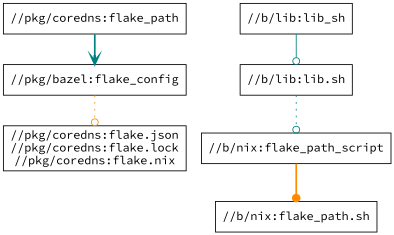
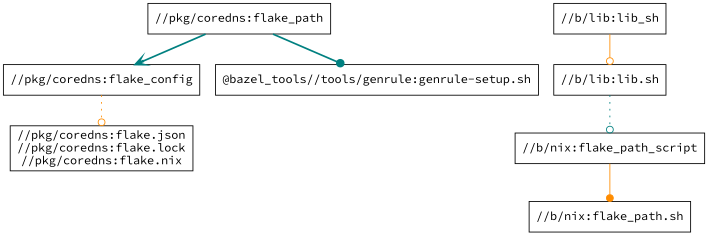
  digraph {
    fontname="Source Code Pro"
    node [fontname="Source Code Pro" shape=box]
    edge [arrowhead=odot color=teal fontname="Source Code Pro" style=bold]
    "//pkg/coredns:flake_path"
-   "//pkg/coredns:flake_config" [label="//pkg/bazel:flake_config"]
+   "//pkg/coredns:flake_config"
+   "@bazel_tools//tools/genrule:genrule-setup.sh"
    "//pkg/coredns:flake.json\n//pkg/coredns:flake.lock\n//pkg/coredns:flake.nix"
    "//b/nix:flake_path_script"
    "//b/nix:flake_path.sh"
    "//b/lib:lib_sh"
    "//b/lib:lib.sh"
    "//pkg/coredns:flake_path" -> "//pkg/coredns:flake_config" [arrowhead=vee]
+   "//pkg/coredns:flake_path" -> "@bazel_tools//tools/genrule:genrule-setup.sh" [arrowhead=dot]
    "//pkg/coredns:flake_config" -> "//pkg/coredns:flake.json\n//pkg/coredns:flake.lock\n//pkg/coredns:flake.nix" [color=darkorange style=dotted]
-   "//b/nix:flake_path_script" -> "//b/nix:flake_path.sh" [arrowhead=dot color=darkorange]
-   "//b/lib:lib_sh" -> "//b/lib:lib.sh" [style=solid]
+   "//b/nix:flake_path_script" -> "//b/nix:flake_path.sh" [arrowhead=dot color=darkorange style=solid]
+   "//b/lib:lib_sh" -> "//b/lib:lib.sh" [color=darkorange style=solid]
    "//b/lib:lib.sh" -> "//b/nix:flake_path_script" [style=dotted]
  }
